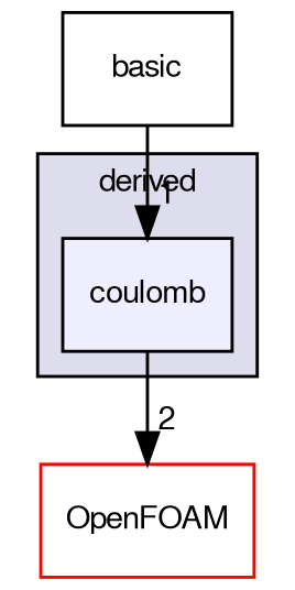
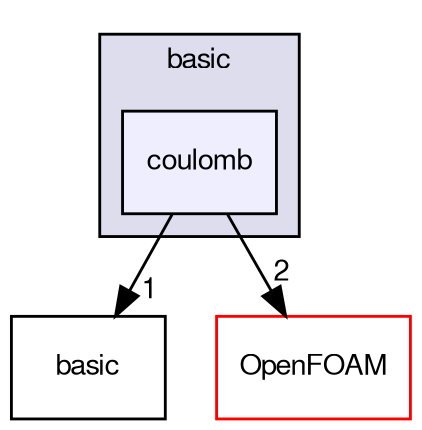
  digraph {
    compound=true
    node [fontname=FreeSans fontsize=10 shape=box]
    edge [labeldistance=1.5 labelfontname=FreeSans labelfontsize=10]
    n1 [fillcolor="#eeeeff" label=coulomb pencolor=black style=filled]
    n2 [label=basic]
    n3 [color=red label=OpenFOAM]
    subgraph cluster_1 {
      bgcolor="#ddddee"
      fontname=FreeSans
      fontsize=10
-     label=derived
+     label=basic
      pencolor=black
      n1
    }
-   n2 -> n1 [headlabel=1]
+   n1 -> n2 [headlabel=1]
    n1 -> n3 [headlabel=2]
  }
